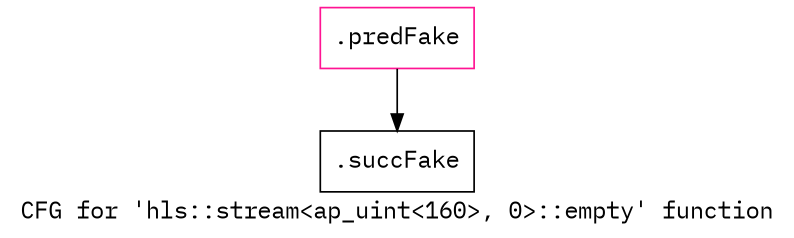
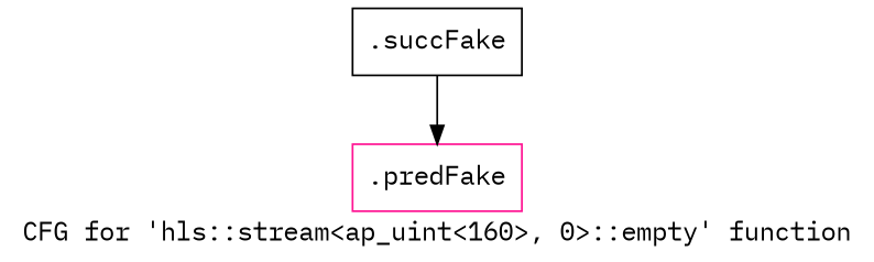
  digraph {
    label="CFG for 'hls::stream\<ap_uint\<160\>, 0\>::empty' function"
    fontname="IBM Plex Mono"
    node [shape=record fontname="IBM Plex Mono"]
    n1 [label="{.predFake}" color=deeppink]
    n2 [filename="/mnt/xilinx/Vitis_HLS/2021.2/include/hls_stream_thread_unsafe.h" label="{.succFake}" linenumber=351 color=black]
-   n1 -> n2 [execusionnum=1 filename="/mnt/xilinx/Vitis_HLS/2021.2/include/hls_stream_thread_unsafe.h" color=black fontname="IBM Plex Mono"]
+   n2 -> n1 [execusionnum=1 filename="/mnt/xilinx/Vitis_HLS/2021.2/include/hls_stream_thread_unsafe.h" color=black fontname="IBM Plex Mono"]
  }
